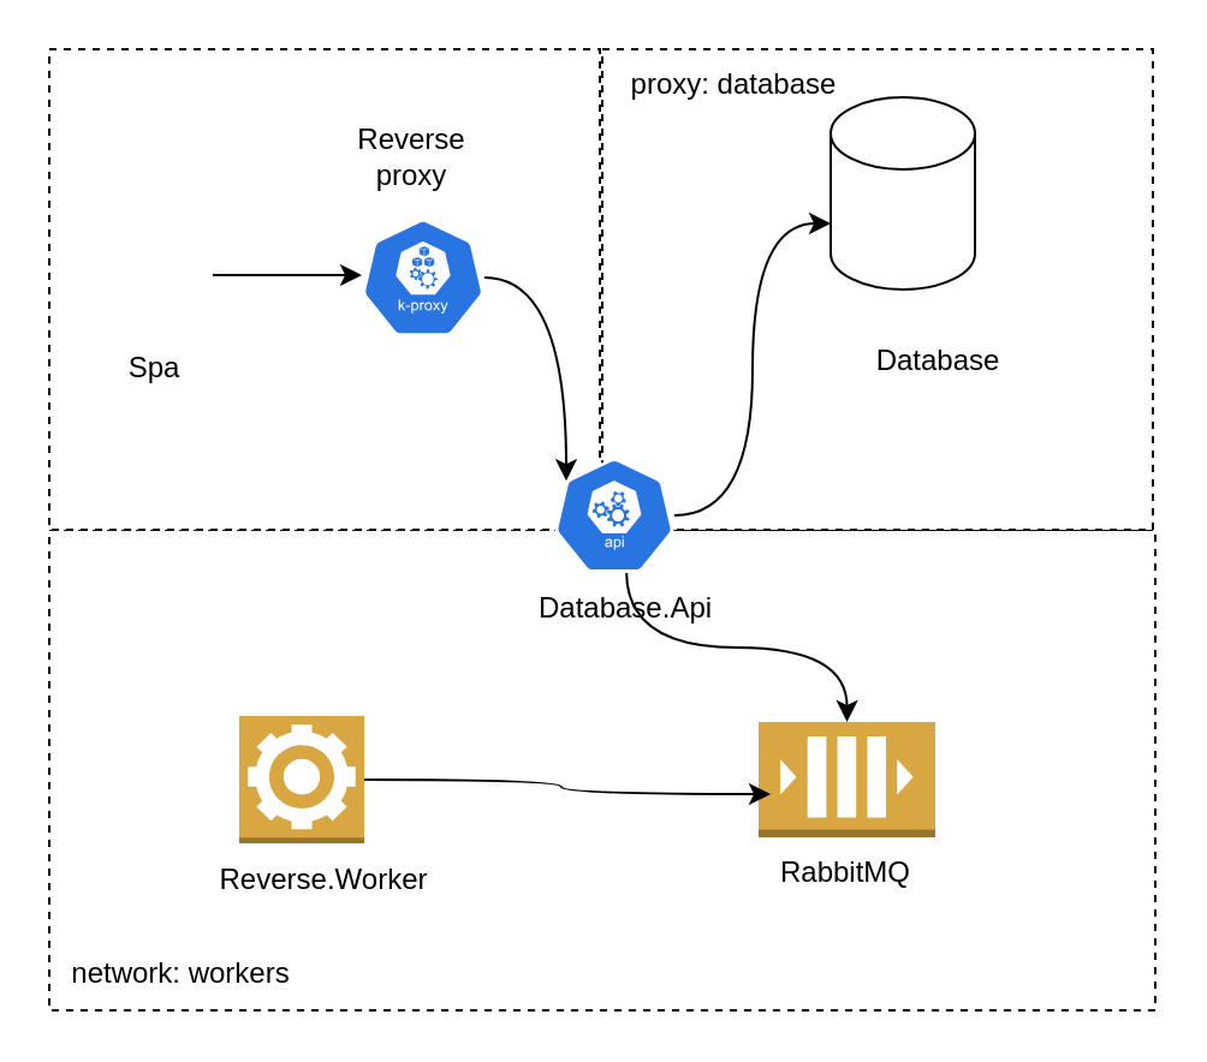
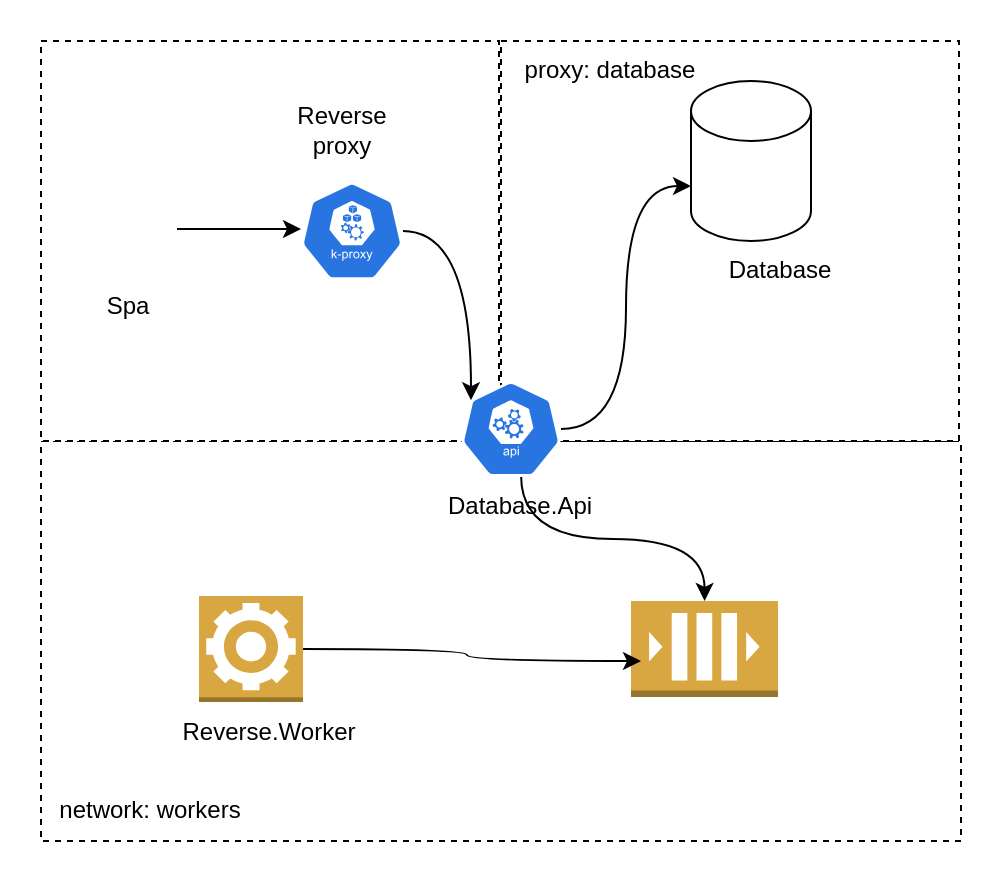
  <mxCell id="0" />
  <mxCell id="1" parent="0" />
  <mxCell id="2" value="" style="rounded=0;whiteSpace=wrap;html=1;dashed=1;" vertex="1" parent="1"><mxGeometry x="20" y="220" width="460" height="200" as="geometry" /></mxCell>
  <mxCell id="3" value="" style="rounded=0;whiteSpace=wrap;html=1;dashed=1;" vertex="1" parent="1"><mxGeometry x="250" y="20" width="229" height="200" as="geometry" /></mxCell>
  <mxCell id="4" value="" style="rounded=0;whiteSpace=wrap;html=1;dashed=1;" vertex="1" parent="1"><mxGeometry x="20" y="20" width="229" height="200" as="geometry" /></mxCell>
  <mxCell id="5" value="" style="shape=cylinder3;whiteSpace=wrap;html=1;boundedLbl=1;backgroundOutline=1;size=15;" parent="1" vertex="1"><mxGeometry x="345" y="40" width="60" height="80" as="geometry" /></mxCell>
  <mxCell id="6" style="edgeStyle=orthogonalEdgeStyle;rounded=0;orthogonalLoop=1;jettySize=auto;html=1;entryX=0.1;entryY=0.2;entryDx=0;entryDy=0;entryPerimeter=0;curved=1;" edge="1" parent="1" source="7" target="13"><mxGeometry relative="1" as="geometry" /></mxCell>
  <mxCell id="7" value="" style="sketch=0;html=1;dashed=0;whitespace=wrap;fillColor=#2875E2;strokeColor=#ffffff;points=[[0.005,0.63,0],[0.1,0.2,0],[0.9,0.2,0],[0.5,0,0],[0.995,0.63,0],[0.72,0.99,0],[0.5,1,0],[0.28,0.99,0]];shape=mxgraph.kubernetes.icon;prIcon=k_proxy" parent="1" vertex="1"><mxGeometry x="150" y="90" width="51" height="50" as="geometry" /></mxCell>
  <mxCell id="8" style="edgeStyle=orthogonalEdgeStyle;rounded=0;orthogonalLoop=1;jettySize=auto;html=1;entryX=0;entryY=0.48;entryDx=0;entryDy=0;entryPerimeter=0;curved=1;" edge="1" parent="1" source="9" target="7"><mxGeometry relative="1" as="geometry" /></mxCell>
  <mxCell id="9" value="" style="shape=image;html=1;verticalAlign=top;verticalLabelPosition=bottom;labelBackgroundColor=#ffffff;imageAspect=0;aspect=fixed;image=https://cdn0.iconfinder.com/data/icons/font-awesome-brands-vol-1/512/angular-128.png" parent="1" vertex="1"><mxGeometry x="40" y="90" width="48" height="48" as="geometry" /></mxCell>
  <mxCell id="10" value="" style="outlineConnect=0;dashed=0;verticalLabelPosition=bottom;verticalAlign=top;align=center;html=1;shape=mxgraph.aws3.queue;fillColor=#D9A741;gradientColor=none;" parent="1" vertex="1"><mxGeometry x="315" y="300" width="73.5" height="48" as="geometry" /></mxCell>
  <mxCell id="11" style="edgeStyle=orthogonalEdgeStyle;rounded=0;orthogonalLoop=1;jettySize=auto;html=1;entryX=0;entryY=0;entryDx=0;entryDy=52.5;entryPerimeter=0;curved=1;" edge="1" parent="1" source="13" target="5"><mxGeometry relative="1" as="geometry" /></mxCell>
  <mxCell id="12" style="edgeStyle=orthogonalEdgeStyle;rounded=0;orthogonalLoop=1;jettySize=auto;html=1;curved=1;exitX=0.601;exitY=0.987;exitDx=0;exitDy=0;exitPerimeter=0;" edge="1" parent="1" source="13" target="10"><mxGeometry relative="1" as="geometry" /></mxCell>
  <mxCell id="13" value="" style="sketch=0;html=1;dashed=0;whitespace=wrap;fillColor=#2875E2;strokeColor=#ffffff;points=[[0.005,0.63,0],[0.1,0.2,0],[0.9,0.2,0],[0.5,0,0],[0.995,0.63,0],[0.72,0.99,0],[0.5,1,0],[0.28,0.99,0]];shape=mxgraph.kubernetes.icon;prIcon=api" parent="1" vertex="1"><mxGeometry x="230" y="190" width="50" height="48" as="geometry" /></mxCell>
  <mxCell id="14" style="edgeStyle=orthogonalEdgeStyle;rounded=0;orthogonalLoop=1;jettySize=auto;html=1;entryX=0.068;entryY=0.625;entryDx=0;entryDy=0;entryPerimeter=0;curved=1;" edge="1" parent="1" source="15" target="10"><mxGeometry relative="1" as="geometry" /></mxCell>
  <mxCell id="15" value="" style="outlineConnect=0;dashed=0;verticalLabelPosition=bottom;verticalAlign=top;align=center;html=1;shape=mxgraph.aws3.worker;fillColor=#D9A741;gradientColor=none;" parent="1" vertex="1"><mxGeometry x="99" y="297.5" width="52" height="53" as="geometry" /></mxCell>
  <mxCell id="16" value="Spa" style="text;html=1;strokeColor=none;fillColor=none;align=center;verticalAlign=middle;whiteSpace=wrap;rounded=0;" vertex="1" parent="1"><mxGeometry x="34" y="138" width="60" height="30" as="geometry" /></mxCell>
  <mxCell id="17" value="Reverse proxy" style="text;html=1;strokeColor=none;fillColor=none;align=center;verticalAlign=middle;whiteSpace=wrap;rounded=0;" vertex="1" parent="1"><mxGeometry x="141" y="50" width="60" height="30" as="geometry" /></mxCell>
  <mxCell id="18" value="Database.Api" style="text;html=1;strokeColor=none;fillColor=none;align=center;verticalAlign=middle;whiteSpace=wrap;rounded=0;" vertex="1" parent="1"><mxGeometry x="230" y="238" width="60" height="30" as="geometry" /></mxCell>
- <mxCell id="19" value="Database" style="text;html=1;strokeColor=none;fillColor=none;align=center;verticalAlign=middle;whiteSpace=wrap;rounded=0;" vertex="1" parent="1"><mxGeometry x="360" y="135" width="60" height="30" as="geometry" /></mxCell>
+ <mxCell id="19" value="Database" style="text;html=1;strokeColor=none;fillColor=none;align=center;verticalAlign=middle;whiteSpace=wrap;rounded=0;" vertex="1" parent="1"><mxGeometry x="360" y="120" width="60" height="30" as="geometry" /></mxCell>
  <mxCell id="20" value="Reverse.Worker" style="text;html=1;strokeColor=none;fillColor=none;align=center;verticalAlign=middle;whiteSpace=wrap;rounded=0;" vertex="1" parent="1"><mxGeometry x="104" y="350.5" width="61" height="30" as="geometry" /></mxCell>
- <mxCell id="21" value="RabbitMQ" style="text;html=1;strokeColor=none;fillColor=none;align=center;verticalAlign=middle;whiteSpace=wrap;rounded=0;" vertex="1" parent="1"><mxGeometry x="321.25" y="348" width="61" height="30" as="geometry" /></mxCell>
  <mxCell id="22" value="network: workers" style="text;html=1;strokeColor=none;fillColor=none;align=center;verticalAlign=middle;whiteSpace=wrap;rounded=0;" vertex="1" parent="1"><mxGeometry x="20" y="390" width="110" height="30" as="geometry" /></mxCell>
  <mxCell id="23" value="proxy: database" style="text;html=1;strokeColor=none;fillColor=none;align=center;verticalAlign=middle;whiteSpace=wrap;rounded=0;" vertex="1" parent="1"><mxGeometry x="250" y="20" width="110" height="30" as="geometry" /></mxCell>
